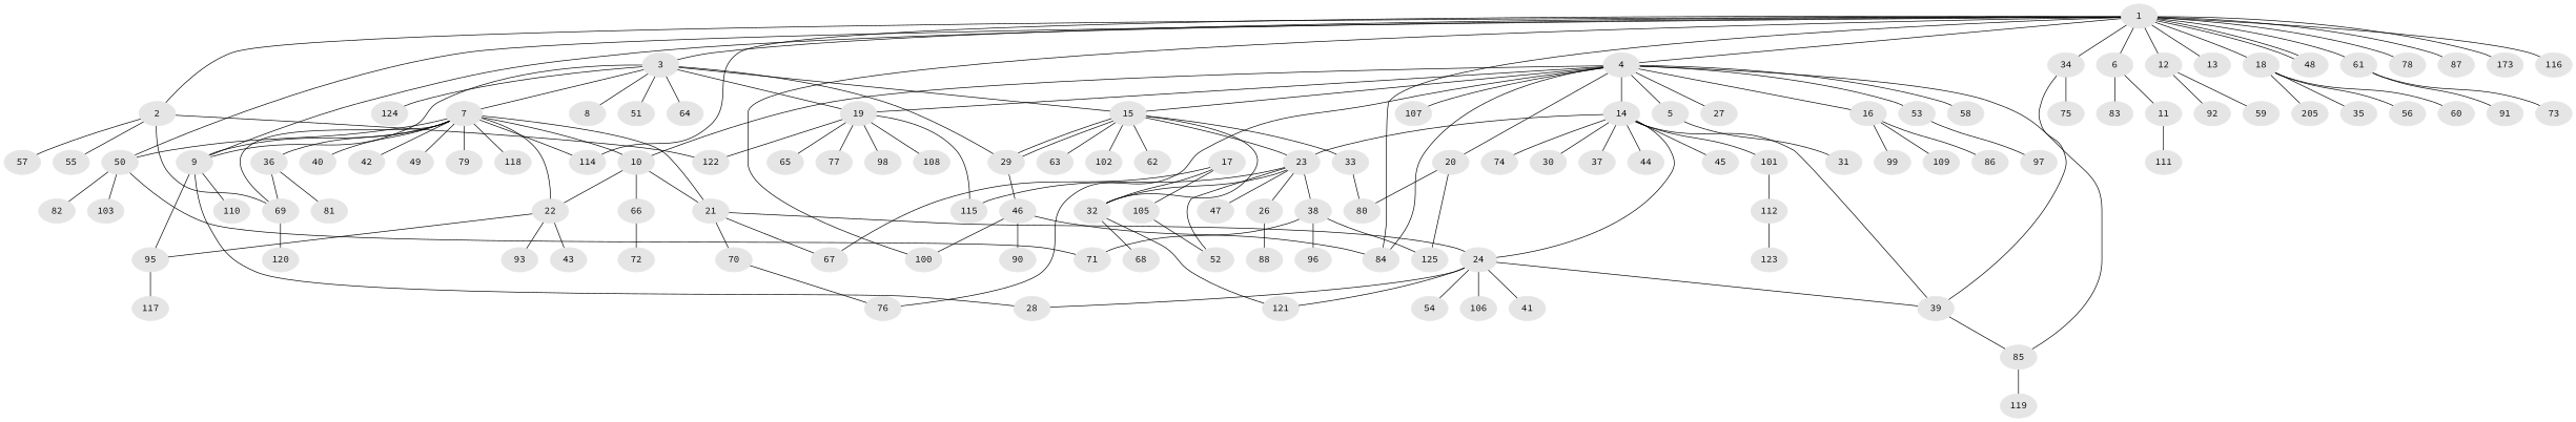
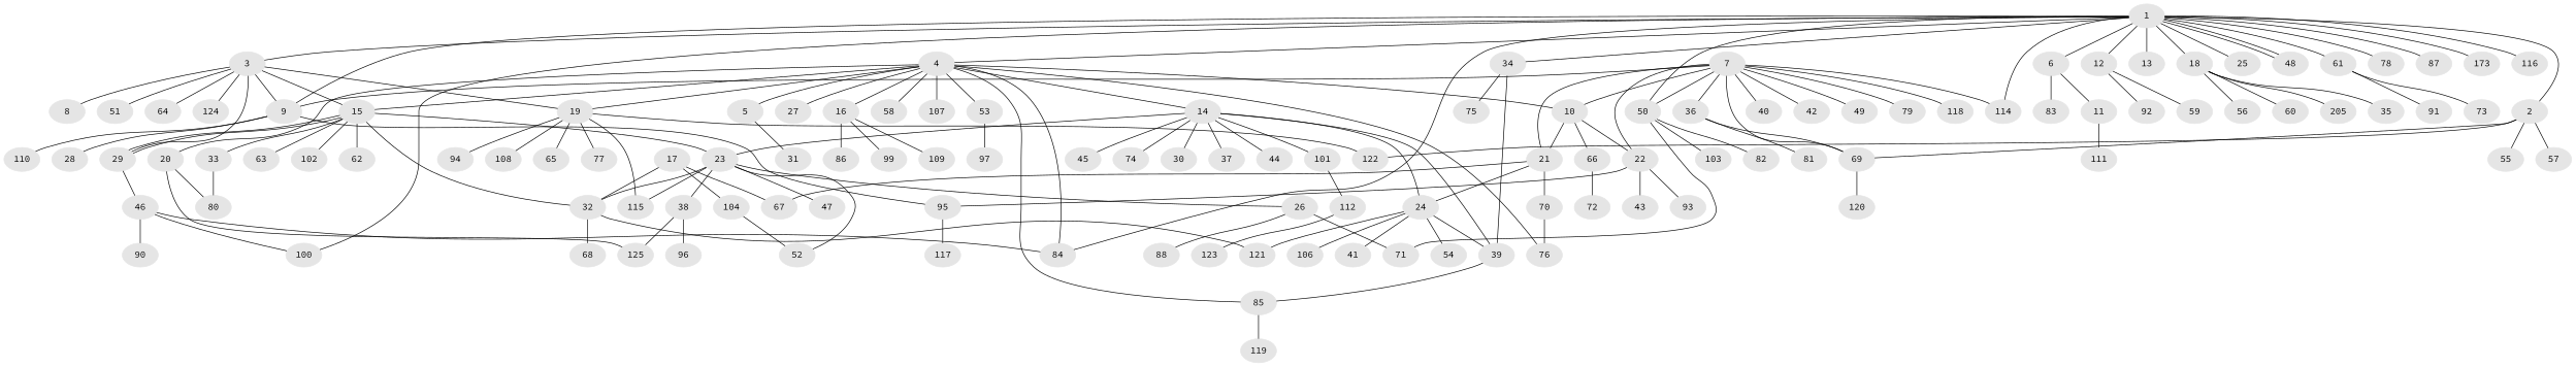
  graph {
    fontname="Source Code Pro"
    node [color=gray90 fontname="Source Code Pro" style=filled]
    edge [fontname="Source Code Pro"]
    1
    2
    3
    4
    6
    9
    12
    13
    18
+   25
    34
    48
    50
    61
    78
    84
    87
    100
    n19 [label=173]
    114
    116
    55
    57
    69
    122
    7
    8
    15
    19
    29
    51
    64
    124
    5
    10
    14
    16
    20
    27
    53
    58
    76
    85
    107
    11
    83
    28
    95
    110
    59
    92
    35
    56
    60
    n55 [label=205]
    39
    75
    71
    82
    103
    73
    91
    120
    21
    22
    36
    40
    42
    49
    79
    118
    23
    32
    33
    62
    63
    102
    65
    77
-   98
+   98 [label=94]
    108
    115
    46
    31
    66
    24
    30
    37
    44
    45
    74
    101
    86
    99
    109
    80
    125
    97
    119
    111
    17
    67
-   104 [label=105]
+   104
    70
    43
    93
    81
    117
    72
    52
    26
    38
    47
    41
    54
    106
    121
    112
    68
    88
    96
    90
    123
    1 -- 2
    1 -- 3
    1 -- 4
    1 -- 6
    1 -- 9
    1 -- 12
    1 -- 13
    1 -- 18
+   1 -- 25
    1 -- 34
    1 -- 48
    1 -- 48
    1 -- 50
    1 -- 61
    1 -- 78
    1 -- 84
    1 -- 87
    1 -- 100
    1 -- n19
    1 -- 114
    1 -- 116
    2 -- 55
    2 -- 57
    2 -- 69
    2 -- 122
    3 -- 9
-   3 -- 7
    3 -- 8
    3 -- 15
    3 -- 19
    3 -- 29
    3 -- 51
    3 -- 64
    3 -- 124
    4 -- 84
    4 -- 15
    4 -- 19
    4 -- 5
    4 -- 10
    4 -- 14
    4 -- 16
    4 -- 20
    4 -- 27
    4 -- 53
    4 -- 58
    4 -- 76
    4 -- 85
    4 -- 107
    6 -- 11
    6 -- 83
    9 -- 28
    9 -- 95
    9 -- 110
    12 -- 59
    12 -- 92
    18 -- 35
    18 -- 56
    18 -- 60
    18 -- n55
    34 -- 39
    34 -- 75
    50 -- 71
    50 -- 82
    50 -- 103
    61 -- 73
    61 -- 91
    69 -- 120
    7 -- 9
    7 -- 50
    7 -- 114
    7 -- 69
    7 -- 10
    7 -- 21
    7 -- 22
    7 -- 36
    7 -- 40
    7 -- 42
    7 -- 49
    7 -- 79
    7 -- 118
    15 -- 29
    15 -- 29
    15 -- 23
    15 -- 32
    15 -- 33
    15 -- 62
    15 -- 63
    15 -- 102
    19 -- 122
    19 -- 65
    19 -- 77
    19 -- 98
    19 -- 108
    19 -- 115
    29 -- 46
    5 -- 31
    10 -- 21
    10 -- 22
    10 -- 66
    14 -- 39
    14 -- 23
    14 -- 24
    14 -- 30
    14 -- 37
    14 -- 44
    14 -- 45
    14 -- 74
    14 -- 101
    16 -- 86
    16 -- 99
    16 -- 109
    20 -- 80
    20 -- 125
    53 -- 97
    85 -- 119
    11 -- 111
    95 -- 117
    39 -- 85
    21 -- 24
    21 -- 67
    21 -- 70
    22 -- 95
    22 -- 43
    22 -- 93
    36 -- 69
    36 -- 81
    23 -- 32
    23 -- 115
    23 -- 52
    23 -- 26
    23 -- 38
    23 -- 47
    32 -- 121
    32 -- 68
    33 -- 80
    46 -- 84
    46 -- 100
    46 -- 90
    66 -- 72
-   24 -- 28
    24 -- 39
    24 -- 41
    24 -- 54
    24 -- 106
    24 -- 121
    101 -- 112
    17 -- 32
    17 -- 67
    17 -- 104
    104 -- 52
    70 -- 76
    26 -- 88
-   38 -- 71
+   26 -- 71
    38 -- 125
    38 -- 96
    112 -- 123
  }
